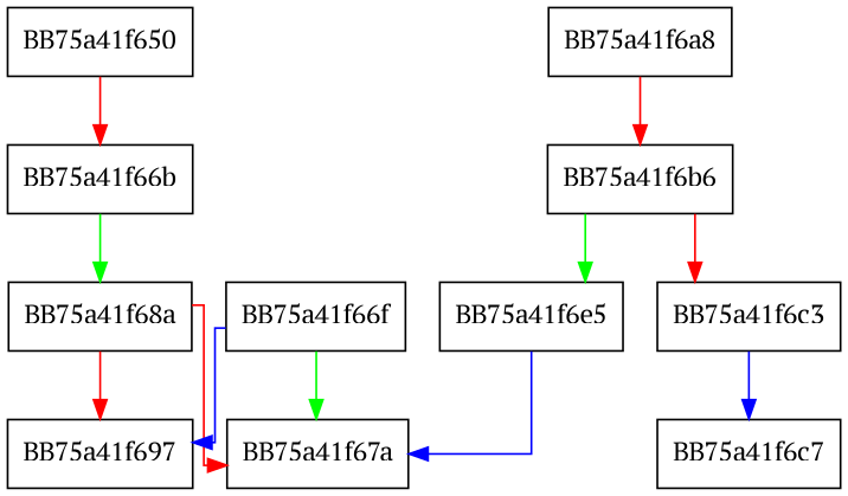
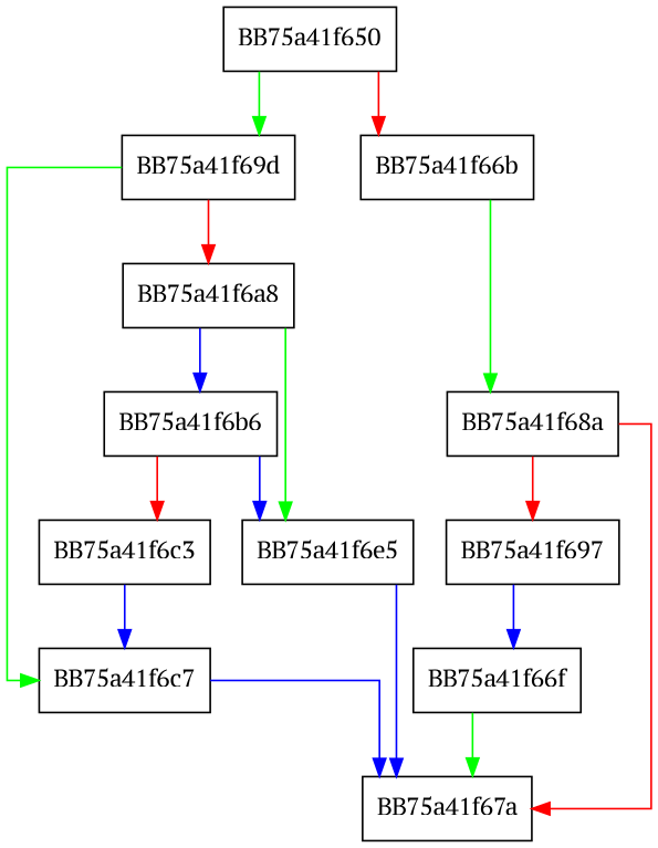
  digraph {
    fontname="PT Serif"
    splines=ortho
    node [fontname="PT Serif" shape=box]
    edge [color=green fontname="PT Serif"]
    BB75a41f650
+   BB75a41f69d
    BB75a41f66b
    BB75a41f6c7
    BB75a41f6a8
    BB75a41f68a
    BB75a41f67a
    BB75a41f6e5
    BB75a41f6b6
    BB75a41f697
    BB75a41f66f
    BB75a41f6c3
+   BB75a41f650 -> BB75a41f69d
    BB75a41f650 -> BB75a41f66b [color=red]
+   BB75a41f69d -> BB75a41f6c7
+   BB75a41f69d -> BB75a41f6a8 [color=red]
    BB75a41f66b -> BB75a41f68a
-   BB75a41f6a8 -> BB75a41f6b6 [color=red]
+   BB75a41f6c7 -> BB75a41f67a [color=blue]
+   BB75a41f6a8 -> BB75a41f6e5
+   BB75a41f6a8 -> BB75a41f6b6 [color=blue]
    BB75a41f68a -> BB75a41f67a [color=red]
    BB75a41f68a -> BB75a41f697 [color=red]
    BB75a41f6e5 -> BB75a41f67a [color=blue]
-   BB75a41f6b6 -> BB75a41f6e5
+   BB75a41f6b6 -> BB75a41f6e5 [color=blue]
    BB75a41f6b6 -> BB75a41f6c3 [color=red]
-   BB75a41f66f -> BB75a41f697 [color=blue]
+   BB75a41f697 -> BB75a41f66f [color=blue]
    BB75a41f66f -> BB75a41f67a
    BB75a41f6c3 -> BB75a41f6c7 [color=blue]
  }
